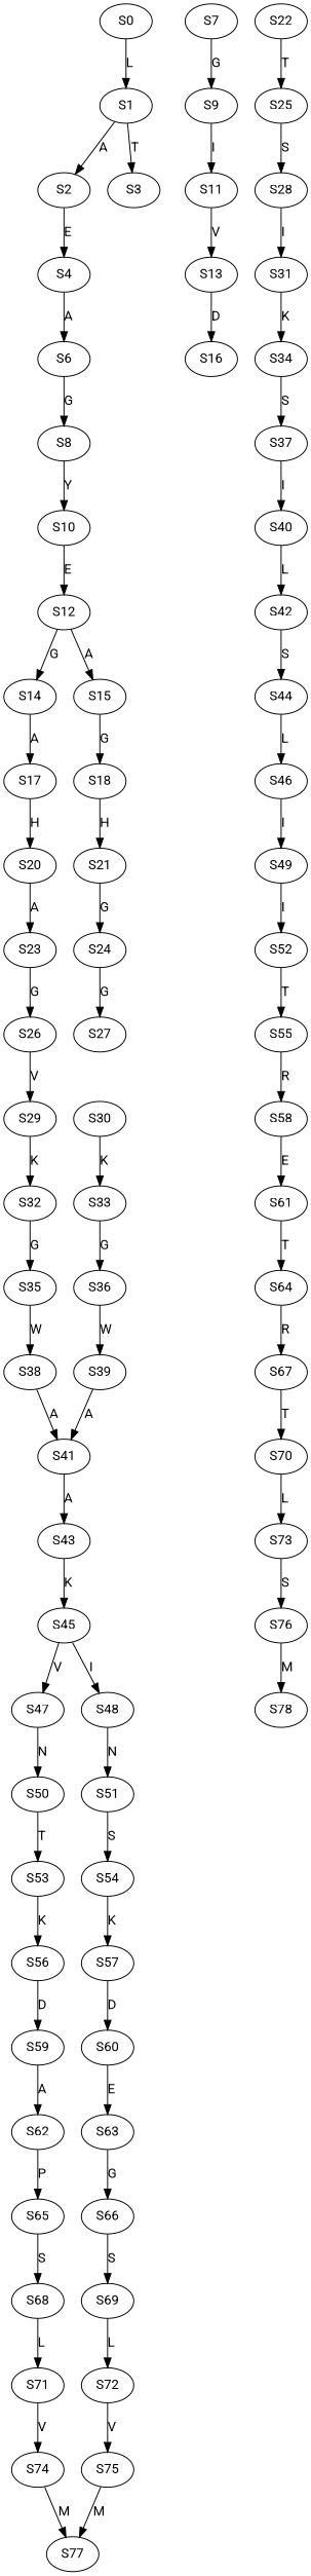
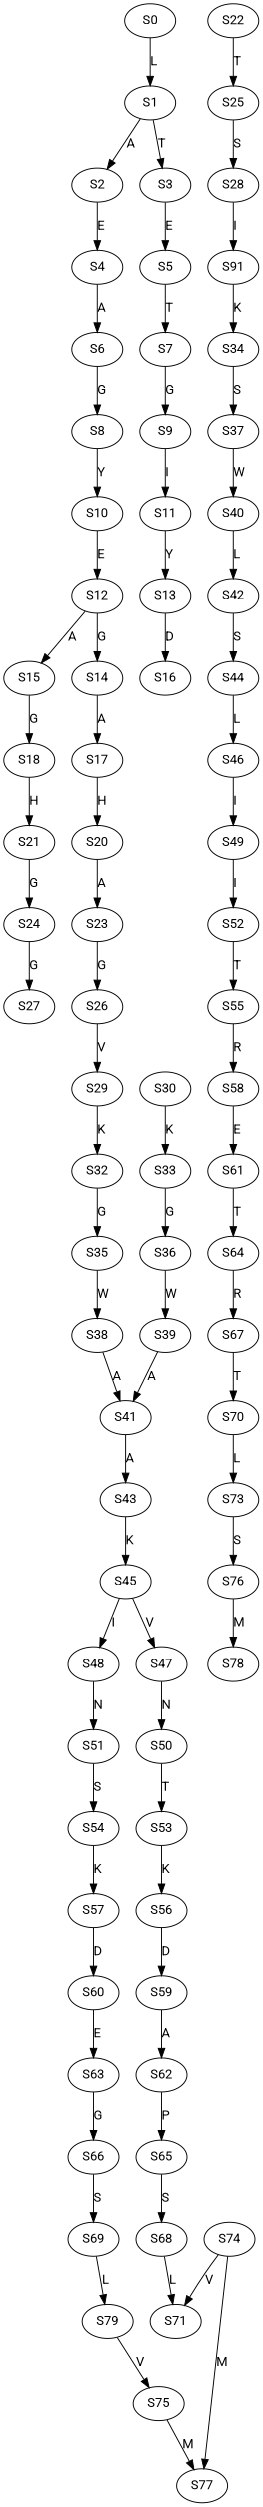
  strict digraph {
    fontname=Roboto
    node [fontname=Roboto]
    edge [fontname=Roboto]
    S0
    S1
    S2
    S3
    S4
+   S5
    S6
    S7
    S8
    S9
    S10
    S11
    S12
    S13
    S14
    S15
    S16
    S17
    S18
    S20
    S21
    S23
    S24
    S22
    S25
    S26
    S27
    S28
    S29
-   S31
+   S31 [label=S91]
    S32
    S30
    S33
    S34
    S35
    S36
    S37
    S38
    S39
    S40
    S41
    S42
    S43
    S44
    S45
    S46
    S47
    S48
    S49
    S50
    S51
    S52
    S53
    S54
    S55
    S56
    S57
    S58
    S59
    S60
    S61
    S62
    S63
    S64
    S65
    S66
    S67
    S68
    S69
    S70
    S71
-   S72
+   S72 [label=S79]
    S73
    S74
    S75
    S76
    S77
    S78
    S0 -> S1 [label=L]
    S1 -> S2 [label=A]
    S1 -> S3 [label=T]
    S2 -> S4 [label=E]
+   S3 -> S5 [label=E]
    S4 -> S6 [label=A]
+   S5 -> S7 [label=T]
    S6 -> S8 [label=G]
    S7 -> S9 [label=G]
    S8 -> S10 [label=Y]
    S9 -> S11 [label=I]
    S10 -> S12 [label=E]
-   S11 -> S13 [label=V]
+   S11 -> S13 [label=Y]
    S12 -> S14 [label=G]
    S12 -> S15 [label=A]
    S13 -> S16 [label=D]
    S14 -> S17 [label=A]
    S15 -> S18 [label=G]
    S17 -> S20 [label=H]
    S18 -> S21 [label=H]
    S20 -> S23 [label=A]
    S21 -> S24 [label=G]
    S23 -> S26 [label=G]
    S24 -> S27 [label=G]
    S22 -> S25 [label=T]
    S25 -> S28 [label=S]
    S26 -> S29 [label=V]
    S28 -> S31 [label=I]
    S29 -> S32 [label=K]
    S31 -> S34 [label=K]
    S32 -> S35 [label=G]
    S30 -> S33 [label=K]
    S33 -> S36 [label=G]
    S34 -> S37 [label=S]
    S35 -> S38 [label=W]
    S36 -> S39 [label=W]
-   S37 -> S40 [label=I]
+   S37 -> S40 [label=W]
    S38 -> S41 [label=A]
    S39 -> S41 [label=A]
    S40 -> S42 [label=L]
    S41 -> S43 [label=A]
    S42 -> S44 [label=S]
    S43 -> S45 [label=K]
    S44 -> S46 [label=L]
    S45 -> S47 [label=V]
    S45 -> S48 [label=I]
    S46 -> S49 [label=I]
    S47 -> S50 [label=N]
    S48 -> S51 [label=N]
    S49 -> S52 [label=I]
    S50 -> S53 [label=T]
    S51 -> S54 [label=S]
    S52 -> S55 [label=T]
    S53 -> S56 [label=K]
    S54 -> S57 [label=K]
    S55 -> S58 [label=R]
    S56 -> S59 [label=D]
    S57 -> S60 [label=D]
    S58 -> S61 [label=E]
    S59 -> S62 [label=A]
    S60 -> S63 [label=E]
    S61 -> S64 [label=T]
    S62 -> S65 [label=P]
    S63 -> S66 [label=G]
    S64 -> S67 [label=R]
    S65 -> S68 [label=S]
    S66 -> S69 [label=S]
    S67 -> S70 [label=T]
    S68 -> S71 [label=L]
    S69 -> S72 [label=L]
    S70 -> S73 [label=L]
-   S71 -> S74 [label=V]
+   S74 -> S71 [label=V]
    S72 -> S75 [label=V]
    S73 -> S76 [label=S]
    S74 -> S77 [label=M]
    S75 -> S77 [label=M]
    S76 -> S78 [label=M]
  }
